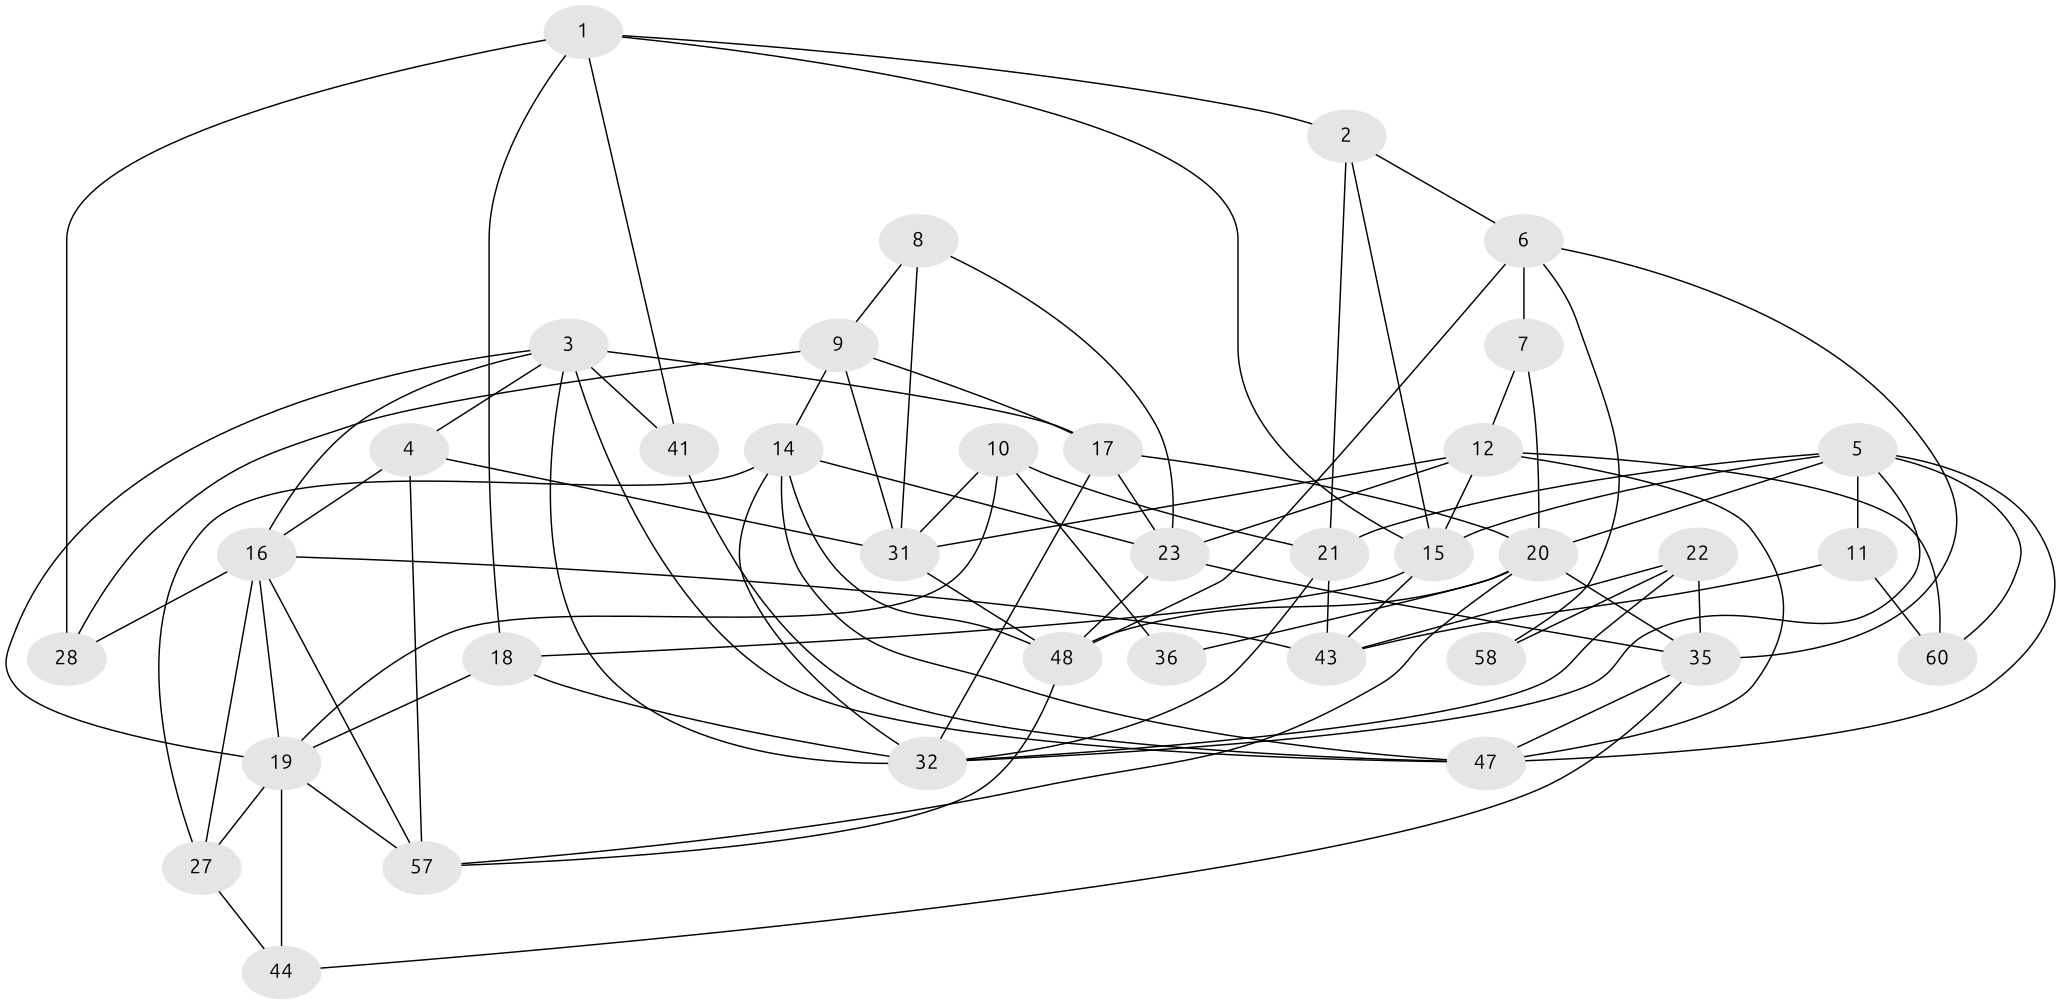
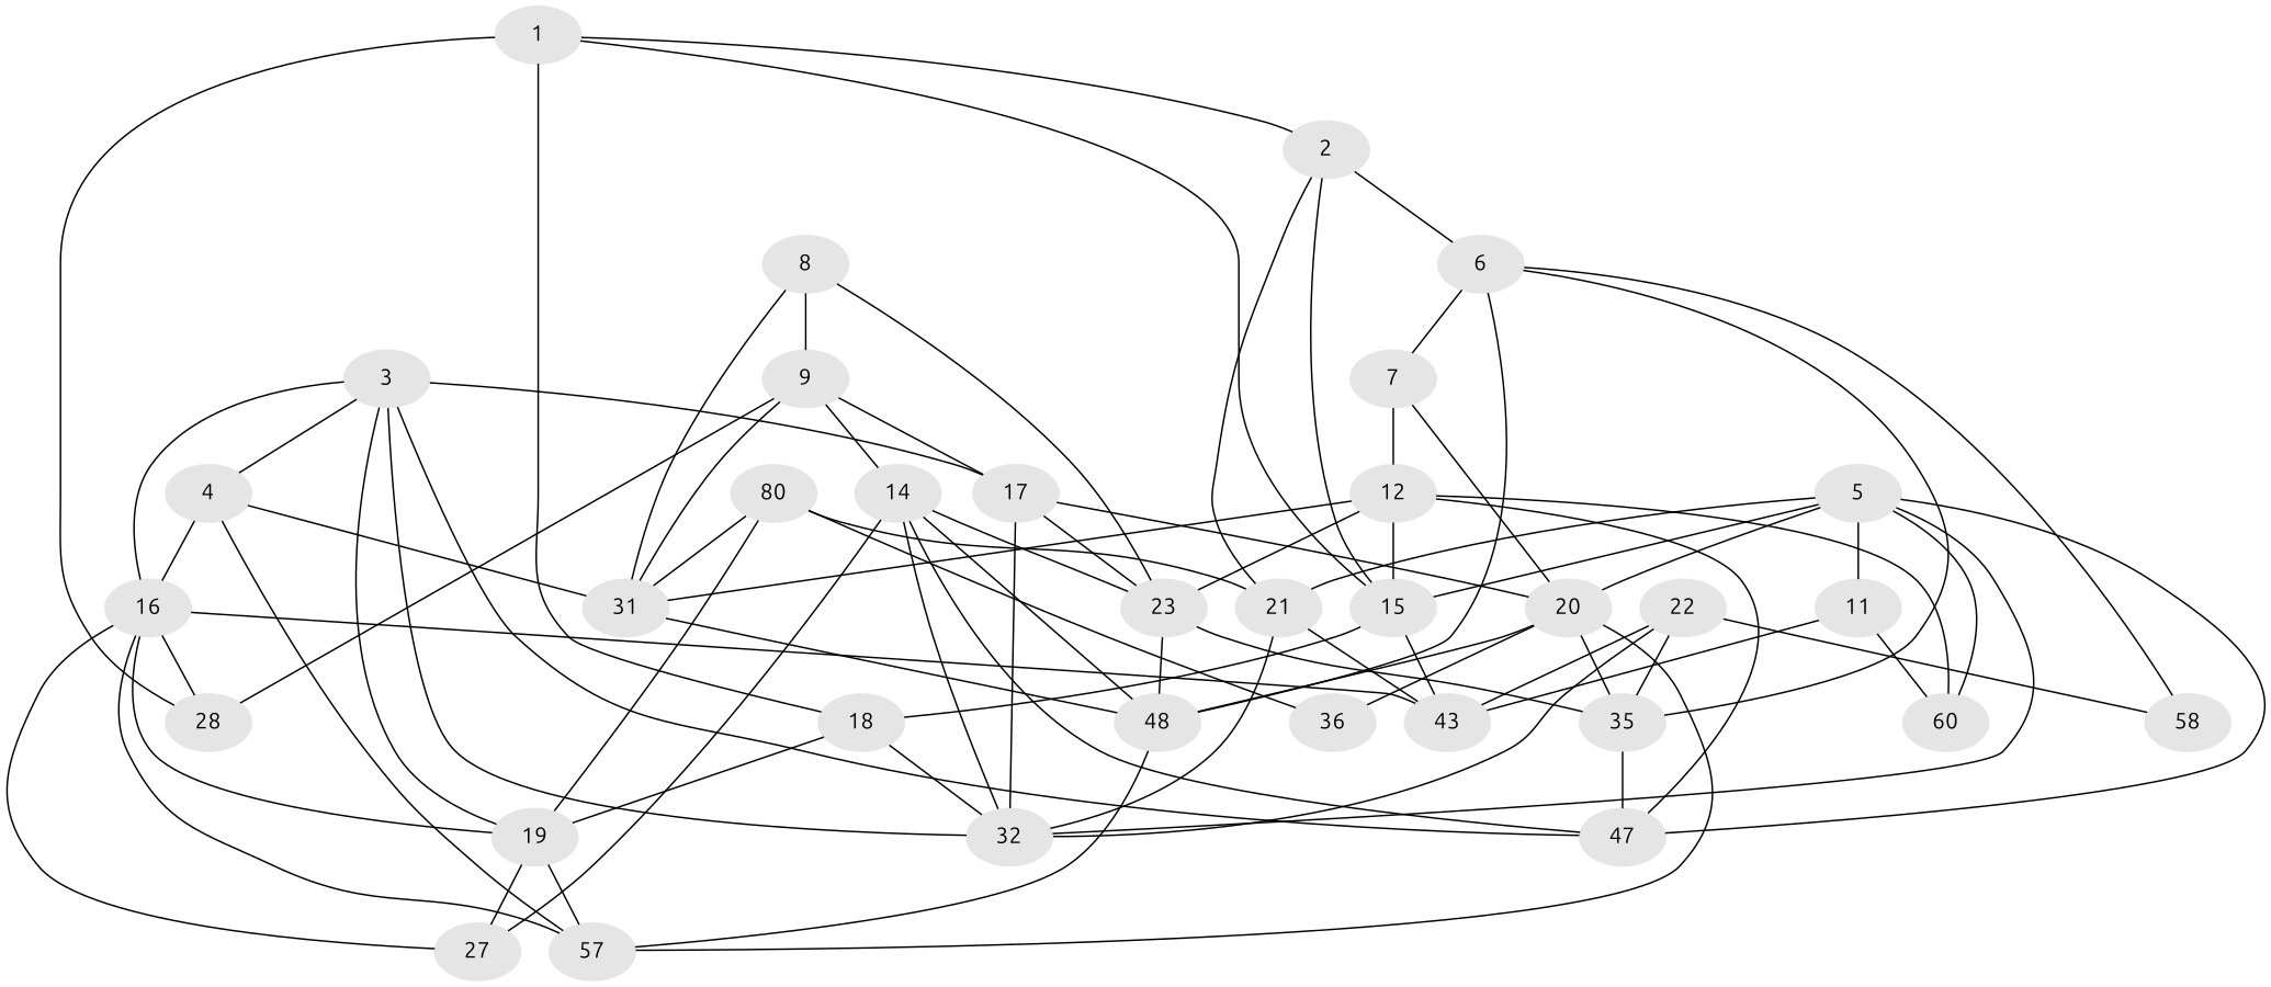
  graph {
    fontname=Ubuntu
    node [color=gray90 fontname=Ubuntu style=filled]
    edge [fontname=Ubuntu]
    1 [super="+13"]
    2
    15 [super="+54"]
    18
    28 [super="+42"]
-   41
    6 [super="+33"]
    21 [super="+56"]
    43 [super="+51"]
    19 [super="+50"]
    32 [super="+55"]
    47 [super="+49"]
    7
    35
    48 [super="+52"]
    58
    3 [super="+34"]
    4
    16 [super="+39"]
    17 [super="+24"]
    31 [super="+37"]
    57
    27 [super="+53"]
    20 [super="+30"]
    23 [super="+45"]
-   44 [super="+46"]
    5 [super="+26"]
    11
    60
    36
    12 [super="+29"]
    9 [super="+25"]
    14 [super="+40"]
    8
-   10
+   10 [label=80]
    22
    1 -- 2
    1 -- 15
    1 -- 18
    1 -- 28 [weight=2]
-   1 -- 41
    2 -- 15
    2 -- 6
    2 -- 21
    15 -- 18
    15 -- 43
    18 -- 19
    18 -- 32
-   41 -- 47 [weight=2]
    6 -- 7
    6 -- 35
    6 -- 48
    6 -- 58
    21 -- 43
    21 -- 32
    19 -- 57
    19 -- 27
-   19 -- 44 [weight=2]
    7 -- 20
    7 -- 12
    35 -- 47
-   35 -- 44
    48 -- 57
-   3 -- 41
    3 -- 19
    3 -- 32
    3 -- 47
    3 -- 4
    3 -- 16
    3 -- 17
    4 -- 16
    4 -- 31
    4 -- 57
    16 -- 28
    16 -- 43
    16 -- 19
    16 -- 57
    16 -- 27
    17 -- 32
    17 -- 20
    17 -- 23
    31 -- 48
-   27 -- 44
    20 -- 35
    20 -- 48
    20 -- 57
    20 -- 36
    23 -- 35
    23 -- 48
    5 -- 15
    5 -- 21
    5 -- 32
    5 -- 47
    5 -- 20
    5 -- 11
    5 -- 60
    11 -- 43
    11 -- 60
    12 -- 15
    12 -- 47
    12 -- 31
    12 -- 23
    12 -- 60
    9 -- 28
    9 -- 17
    9 -- 31
    9 -- 14
    14 -- 32
    14 -- 47
    14 -- 48
    14 -- 27
    14 -- 23
    8 -- 31
    8 -- 23
    8 -- 9
    10 -- 21
    10 -- 19
    10 -- 31
    10 -- 36
    22 -- 43 [weight=2]
    22 -- 32
    22 -- 35
    22 -- 58
  }
